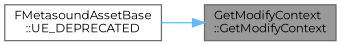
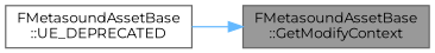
  digraph {
    rankdir=RL
    fontname=Montserrat
    node [fontname=Montserrat fontsize=10 shape=box style=filled]
-   n1 [color=gray40 fillcolor=grey60 fontcolor=black height=0.2 label="GetModifyContext\l::GetModifyContext" width=0.4]
+   n1 [color=gray40 fillcolor=grey60 fontcolor=black height=0.2 label="FMetasoundAssetBase\l::GetModifyContext" width=0.4]
    n2 [color=grey40 fillcolor=white height=0.2 label="FMetasoundAssetBase\l::UE_DEPRECATED" width=0.4]
    n1 -> n2 [color=steelblue1 dir=back fontname=Montserrat fontsize=10 labelfontname=Helvetica labelfontsize=10 style=solid]
  }
